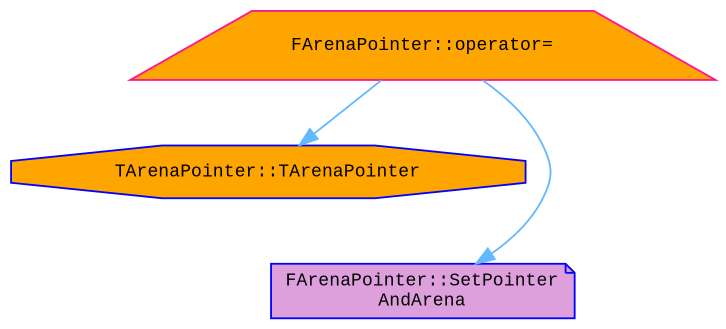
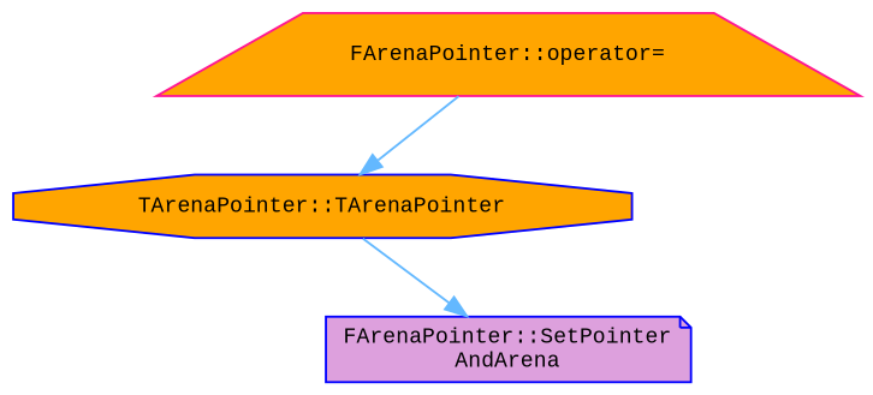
  digraph {
    fontname="Liberation Mono"
    rankdir=TB
    node [color=blue fillcolor=orange fontname="Liberation Mono" fontsize=10 style=filled]
    edge [color=steelblue1 fontname="Liberation Mono" fontsize=10 labelfontname=Helvetica labelfontsize=10 style=solid]
    n1 [color=deeppink fontcolor=black height=0.2 label="FArenaPointer::operator=" shape=trapezium width=0.4]
    n2 [height=0.2 label="TArenaPointer::TArenaPointer" shape=octagon width=0.4]
    n3 [fillcolor=plum height=0.2 label="FArenaPointer::SetPointer\lAndArena" shape=note width=0.4]
    n1 -> n2
-   n1 -> n3
+   n2 -> n3
  }
